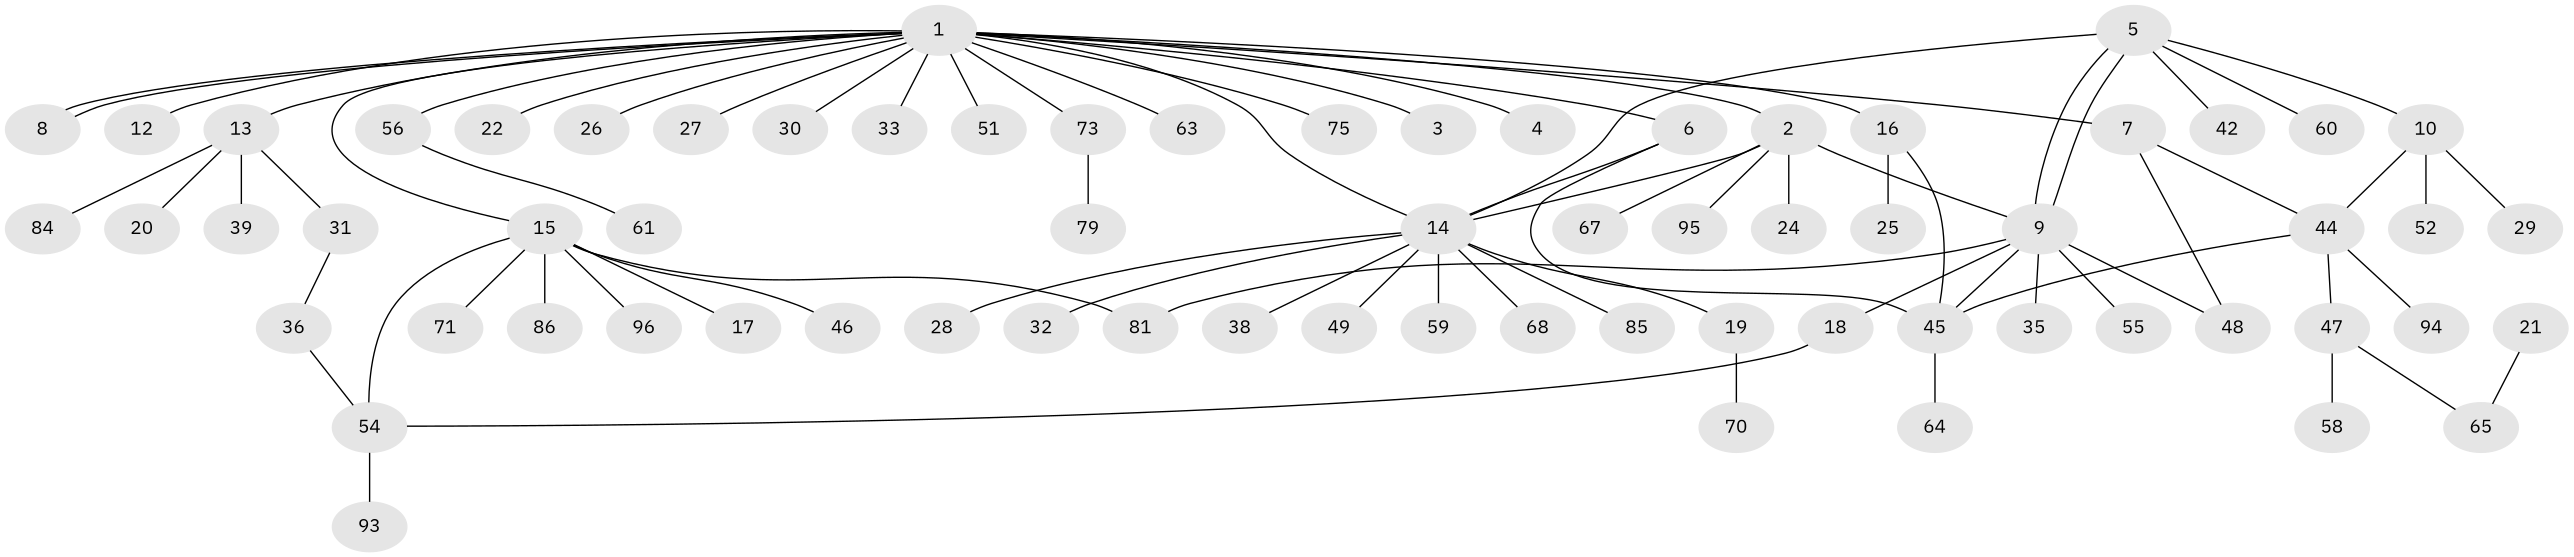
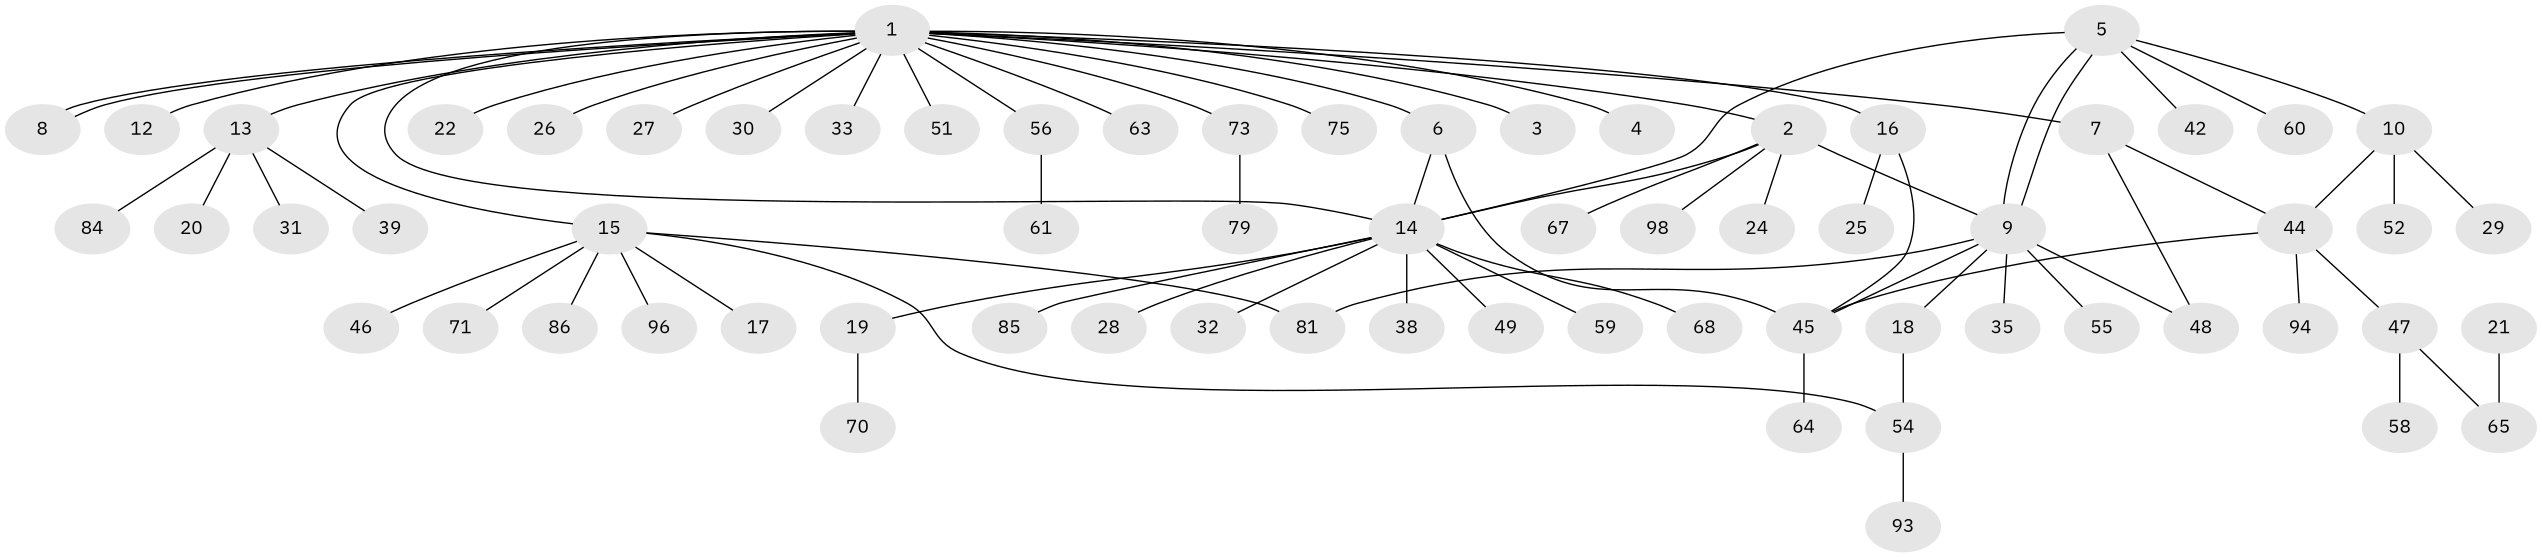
  graph {
    fontname="IBM Plex Sans"
    node [color=gray90 fontname="IBM Plex Sans" style=filled]
    edge [fontname="IBM Plex Sans"]
    1 [super="+40"]
    2 [super="+23"]
    3
    4
    6 [super="+34"]
    7 [super="+82"]
    8
    12 [super="+53"]
    13 [super="+92"]
    14 [super="+88"]
    15 [super="+89"]
    16
    22
    26
    27
    30 [super="+66"]
    33
    51
    56
    63 [super="+77"]
    73 [super="+87"]
    75
    9 [super="+11"]
    24
    67
-   95
+   95 [label=98]
    5 [super="+43"]
    10
    42
    60
    45
    44 [super="+69"]
    48
    20 [super="+57"]
    31
    39 [super="+91"]
    84
    19 [super="+50"]
    28
    32
    38 [super="+80"]
    49 [super="+74"]
    59
    68
    85
    81
    17
    46
    54 [super="+78"]
    71
    86
    96
    25 [super="+72"]
    61 [super="+76"]
    79
    18
    35 [super="+62"]
    55
    29 [super="+83"]
    52
    64
    21 [super="+37"]
    65
    47 [super="+90"]
    94
-   36 [super="+41"]
    70
    93
    58
    1 -- 2
    1 -- 3
    1 -- 4
    1 -- 6
    1 -- 7
    1 -- 8
    1 -- 8
    1 -- 12
    1 -- 13
    1 -- 14
    1 -- 15
    1 -- 16
    1 -- 22
    1 -- 26
    1 -- 27
    1 -- 30
    1 -- 33
    1 -- 51
    1 -- 56
    1 -- 63
    1 -- 73
    1 -- 75
    2 -- 14
    2 -- 9
    2 -- 24
    2 -- 67
    2 -- 95
    6 -- 14
    6 -- 45
    7 -- 44
    7 -- 48
    13 -- 20
    13 -- 31
    13 -- 39
    13 -- 84
    14 -- 19
    14 -- 28
    14 -- 32
    14 -- 38
    14 -- 49
    14 -- 59
    14 -- 68
    14 -- 85
    15 -- 81
    15 -- 17
    15 -- 46
    15 -- 54
    15 -- 71
    15 -- 86
    15 -- 96
    16 -- 45
    16 -- 25
    56 -- 61
    73 -- 79
    9 -- 45
    9 -- 48
    9 -- 81
    9 -- 18
    9 -- 35
    9 -- 55
    5 -- 14
    5 -- 9
    5 -- 9
    5 -- 10
    5 -- 42
    5 -- 60
    10 -- 44
    10 -- 29
    10 -- 52
    45 -- 64
    44 -- 45
    44 -- 47
    44 -- 94
-   31 -- 36
    19 -- 70
    54 -- 93
    18 -- 54
    21 -- 65
    47 -- 65
    47 -- 58
-   36 -- 54
  }
